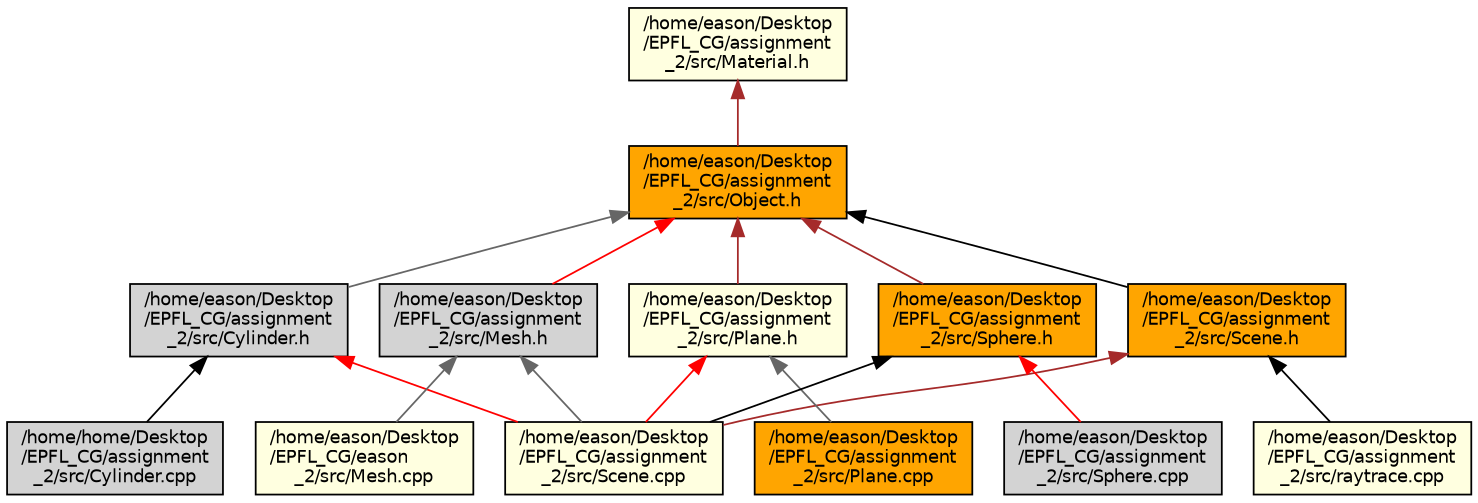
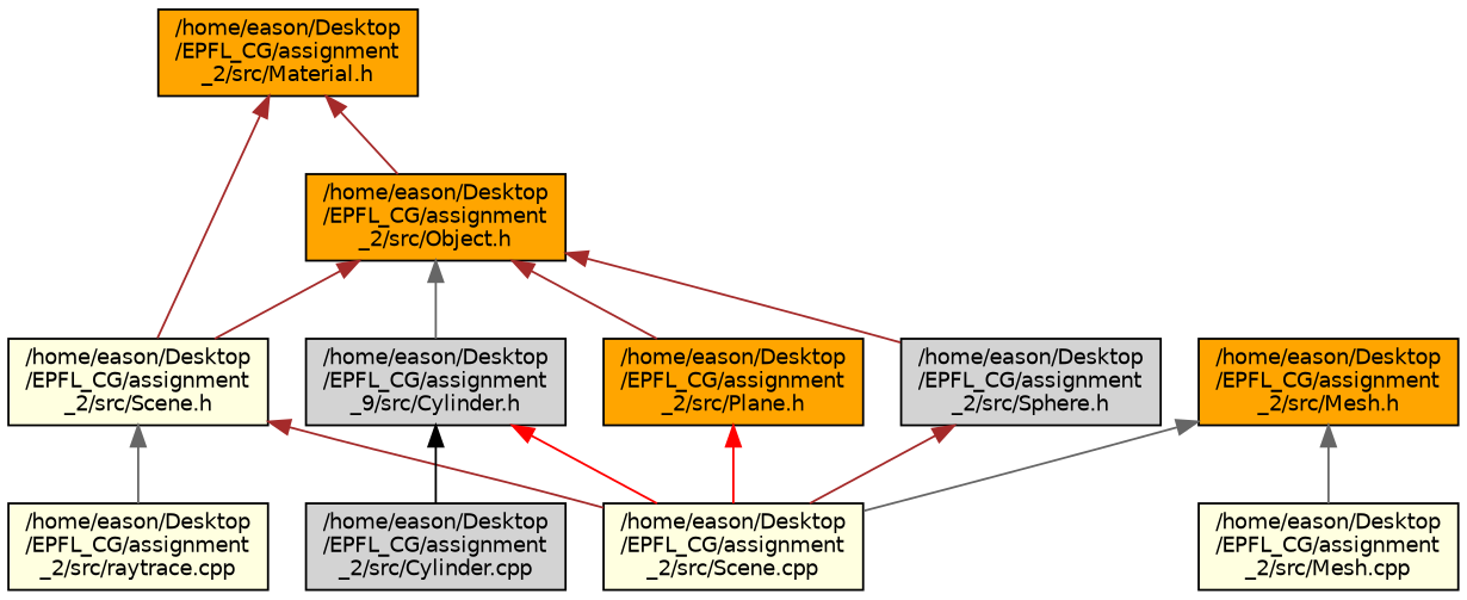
  digraph {
    node [color=black fillcolor=lightyellow fontname=Helvetica fontsize=10 shape=record style=filled]
    edge [color=brown dir=back fontname=Helvetica fontsize=10 labelfontname=Helvetica labelfontsize=10 style=solid]
-   n1 [fontcolor=black height=0.2 label="/home/eason/Desktop\l/EPFL_CG/assignment\l_2/src/Material.h" width=0.4]
+   n1 [fillcolor=orange fontcolor=black height=0.2 label="/home/eason/Desktop\l/EPFL_CG/assignment\l_2/src/Material.h" width=0.4]
    n2 [fillcolor=orange height=0.2 label="/home/eason/Desktop\l/EPFL_CG/assignment\l_2/src/Object.h" width=0.4]
-   n3 [fillcolor=orange height=0.2 label="/home/eason/Desktop\l/EPFL_CG/assignment\l_2/src/Scene.h" width=0.4]
-   n4 [fillcolor=lightgrey height=0.2 label="/home/eason/Desktop\l/EPFL_CG/assignment\l_2/src/Cylinder.h" width=0.4]
-   n5 [fillcolor=lightgrey height=0.2 label="/home/eason/Desktop\l/EPFL_CG/assignment\l_2/src/Mesh.h" width=0.4]
-   n6 [height=0.2 label="/home/eason/Desktop\l/EPFL_CG/assignment\l_2/src/Plane.h" width=0.4]
-   n7 [fillcolor=orange height=0.2 label="/home/eason/Desktop\l/EPFL_CG/assignment\l_2/src/Sphere.h" width=0.4]
+   n3 [height=0.2 label="/home/eason/Desktop\l/EPFL_CG/assignment\l_2/src/Scene.h" width=0.4]
+   n4 [fillcolor=lightgrey height=0.2 label="/home/eason/Desktop\l/EPFL_CG/assignment\l_9/src/Cylinder.h" width=0.4]
+   n5 [fillcolor=orange height=0.2 label="/home/eason/Desktop\l/EPFL_CG/assignment\l_2/src/Mesh.h" width=0.4]
+   n6 [fillcolor=orange height=0.2 label="/home/eason/Desktop\l/EPFL_CG/assignment\l_2/src/Plane.h" width=0.4]
+   n7 [fillcolor=lightgrey height=0.2 label="/home/eason/Desktop\l/EPFL_CG/assignment\l_2/src/Sphere.h" width=0.4]
    n8 [height=0.2 label="/home/eason/Desktop\l/EPFL_CG/assignment\l_2/src/Scene.cpp" width=0.4]
    n9 [height=0.2 label="/home/eason/Desktop\l/EPFL_CG/assignment\l_2/src/raytrace.cpp" width=0.4]
-   n10 [fillcolor=lightgrey height=0.2 label="/home/home/Desktop\l/EPFL_CG/assignment\l_2/src/Cylinder.cpp" width=0.4]
-   n11 [height=0.2 label="/home/eason/Desktop\l/EPFL_CG/eason\l_2/src/Mesh.cpp" width=0.4]
-   n12 [fillcolor=orange height=0.2 label="/home/eason/Desktop\l/EPFL_CG/assignment\l_2/src/Plane.cpp" width=0.4]
-   n13 [fillcolor=lightgrey height=0.2 label="/home/eason/Desktop\l/EPFL_CG/assignment\l_2/src/Sphere.cpp" width=0.4]
+   n10 [fillcolor=lightgrey height=0.2 label="/home/eason/Desktop\l/EPFL_CG/assignment\l_2/src/Cylinder.cpp" width=0.4]
+   n11 [height=0.2 label="/home/eason/Desktop\l/EPFL_CG/assignment\l_2/src/Mesh.cpp" width=0.4]
    n1 -> n2
-   n2 -> n3 [color=black]
+   n1 -> n3
+   n2 -> n3
    n2 -> n4 [color=gray40]
-   n2 -> n5 [color=red]
    n2 -> n6
    n2 -> n7
    n3 -> n8
-   n3 -> n9 [color=black]
+   n3 -> n9 [color=gray40]
    n4 -> n8 [color=red]
    n4 -> n10 [color=black]
    n5 -> n8 [color=gray40]
    n5 -> n11 [color=gray40]
    n6 -> n8 [color=red]
-   n6 -> n12 [color=gray40]
-   n7 -> n8 [color=black]
-   n7 -> n13 [color=red]
+   n7 -> n8
  }
